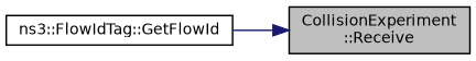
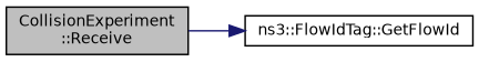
  digraph {
    rankdir=LR
    node [color=black fontname=Helvetica fontsize=10 shape=record style=filled]
    n1 [fillcolor=grey75 fontcolor=black height=0.2 label="CollisionExperiment\l::Receive" width=0.4]
    n2 [fillcolor=white height=0.2 label="ns3::FlowIdTag::GetFlowId" width=0.4]
-   n2 -> n1 [color=midnightblue fontname=Helvetica fontsize=10 labelfontname=Helvetica labelfontsize=10 style=solid]
+   n1 -> n2 [color=midnightblue fontname=Helvetica fontsize=10 labelfontname=Helvetica labelfontsize=10 style=solid]
  }
